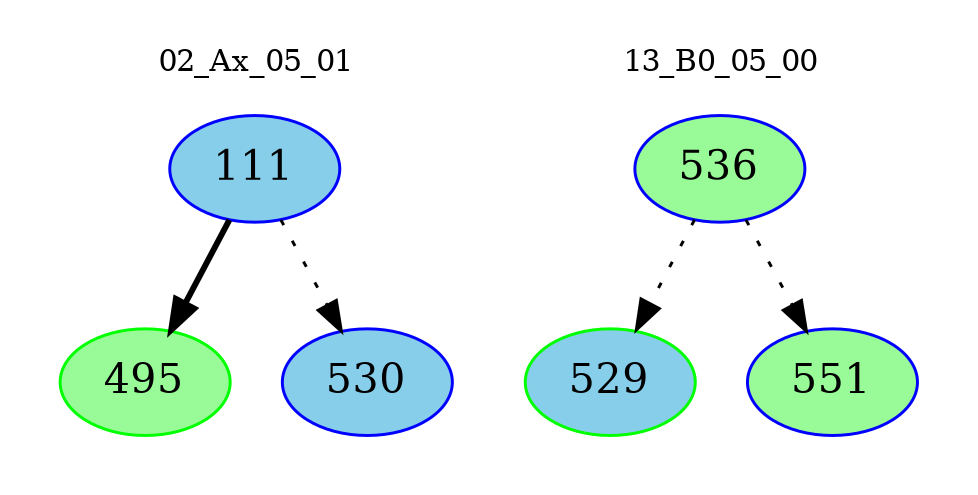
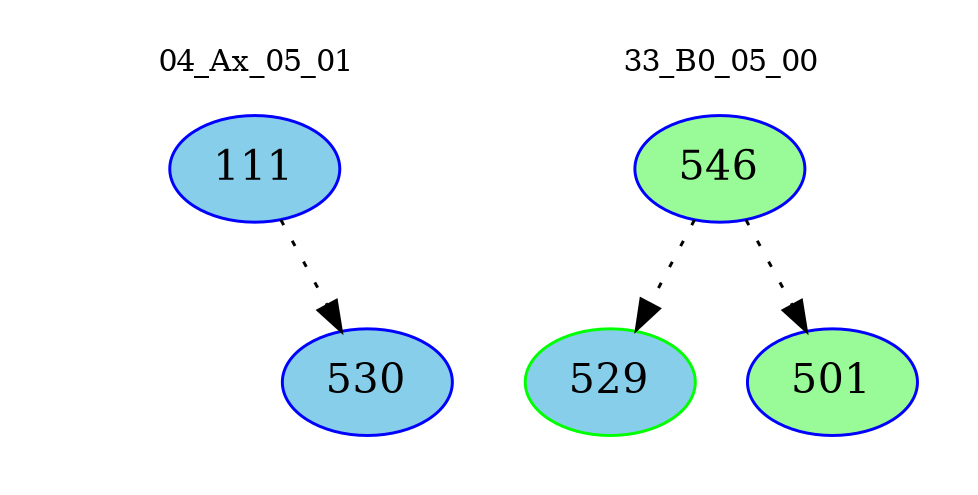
  digraph {
    node [color=blue fillcolor=skyblue style=filled]
    edge [color=black style=dotted]
    n1 [label=111]
-   n2 [color=green fillcolor=palegreen label=495]
    n3 [label=530]
-   n4 [fillcolor=palegreen label=536]
+   n4 [fillcolor=palegreen label=546]
    n5 [color=green label=529]
-   n6 [fillcolor=palegreen label=551]
+   n6 [fillcolor=palegreen label=501]
    subgraph cluster_1 {
      color=white
      fontsize=10
-     label="02_Ax_05_01"
+     label="04_Ax_05_01"
      n1
-     n2
      n3
    }
    subgraph cluster_2 {
      color=white
      fontsize=10
-     label="13_B0_05_00"
+     label="33_B0_05_00"
      n4
      n5
      n6
    }
-   n1 -> n2 [style=bold]
    n1 -> n3
    n4 -> n5
    n4 -> n6
  }
